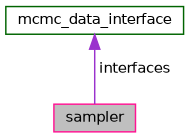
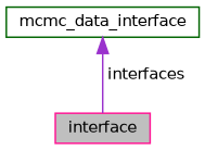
  digraph {
    node [fontname=Helvetica fontsize=10 shape=record style=filled]
-   n1 [color=deeppink fillcolor=grey75 fontcolor=black height=0.2 label=sampler width=0.4]
+   n1 [color=deeppink fillcolor=grey75 fontcolor=black height=0.2 label=interface width=0.4]
    n2 [color=darkgreen fillcolor=white height=0.2 label=mcmc_data_interface width=0.4]
    n2 -> n1 [color=darkorchid3 dir=back fontname=Helvetica fontsize=10 label=" interfaces" labelfontname=Helvetica labelfontsize=10 style=solid]
  }
